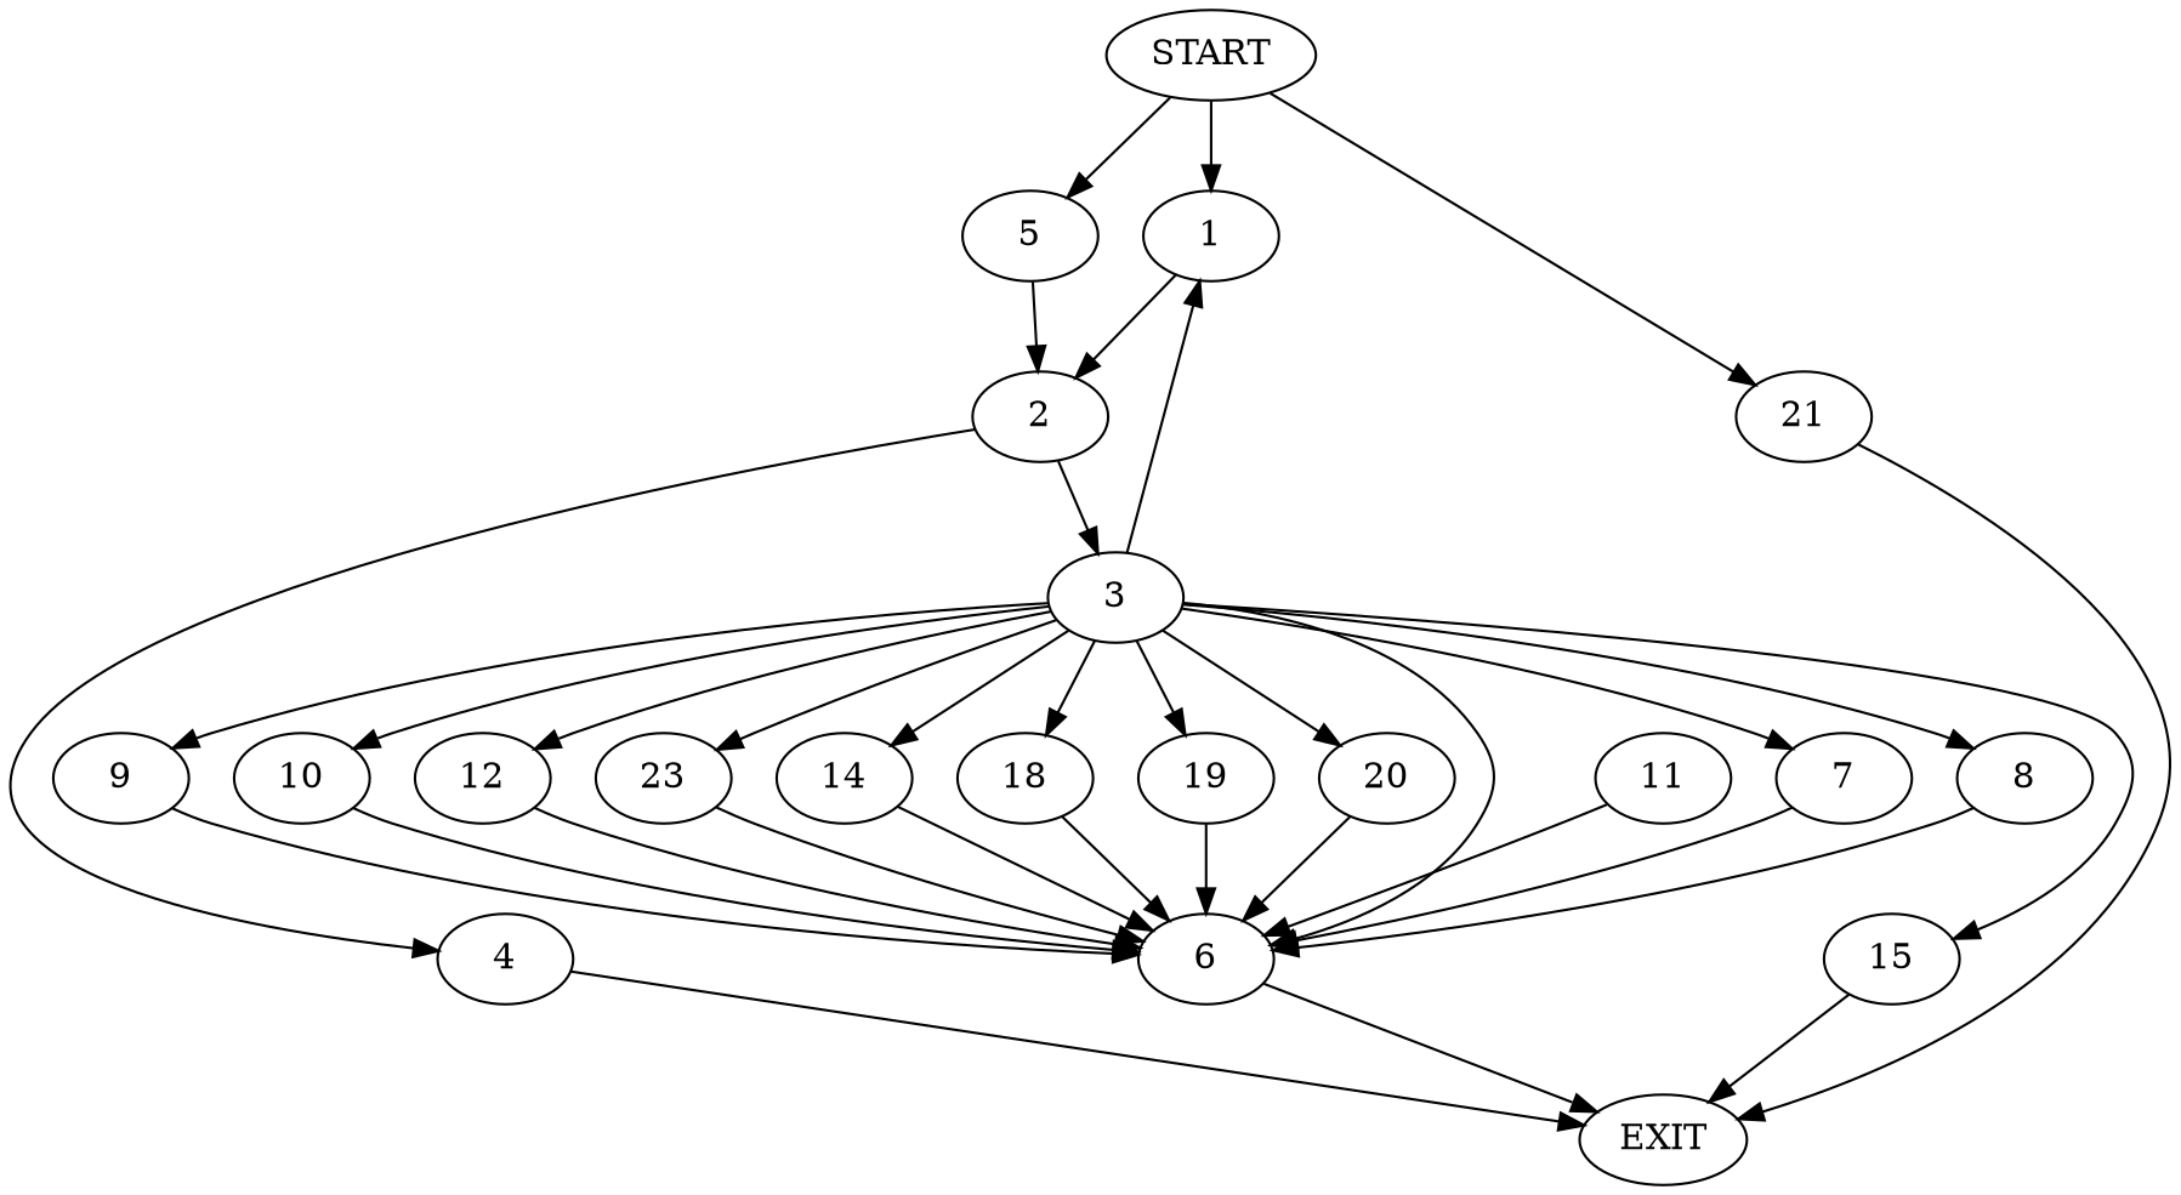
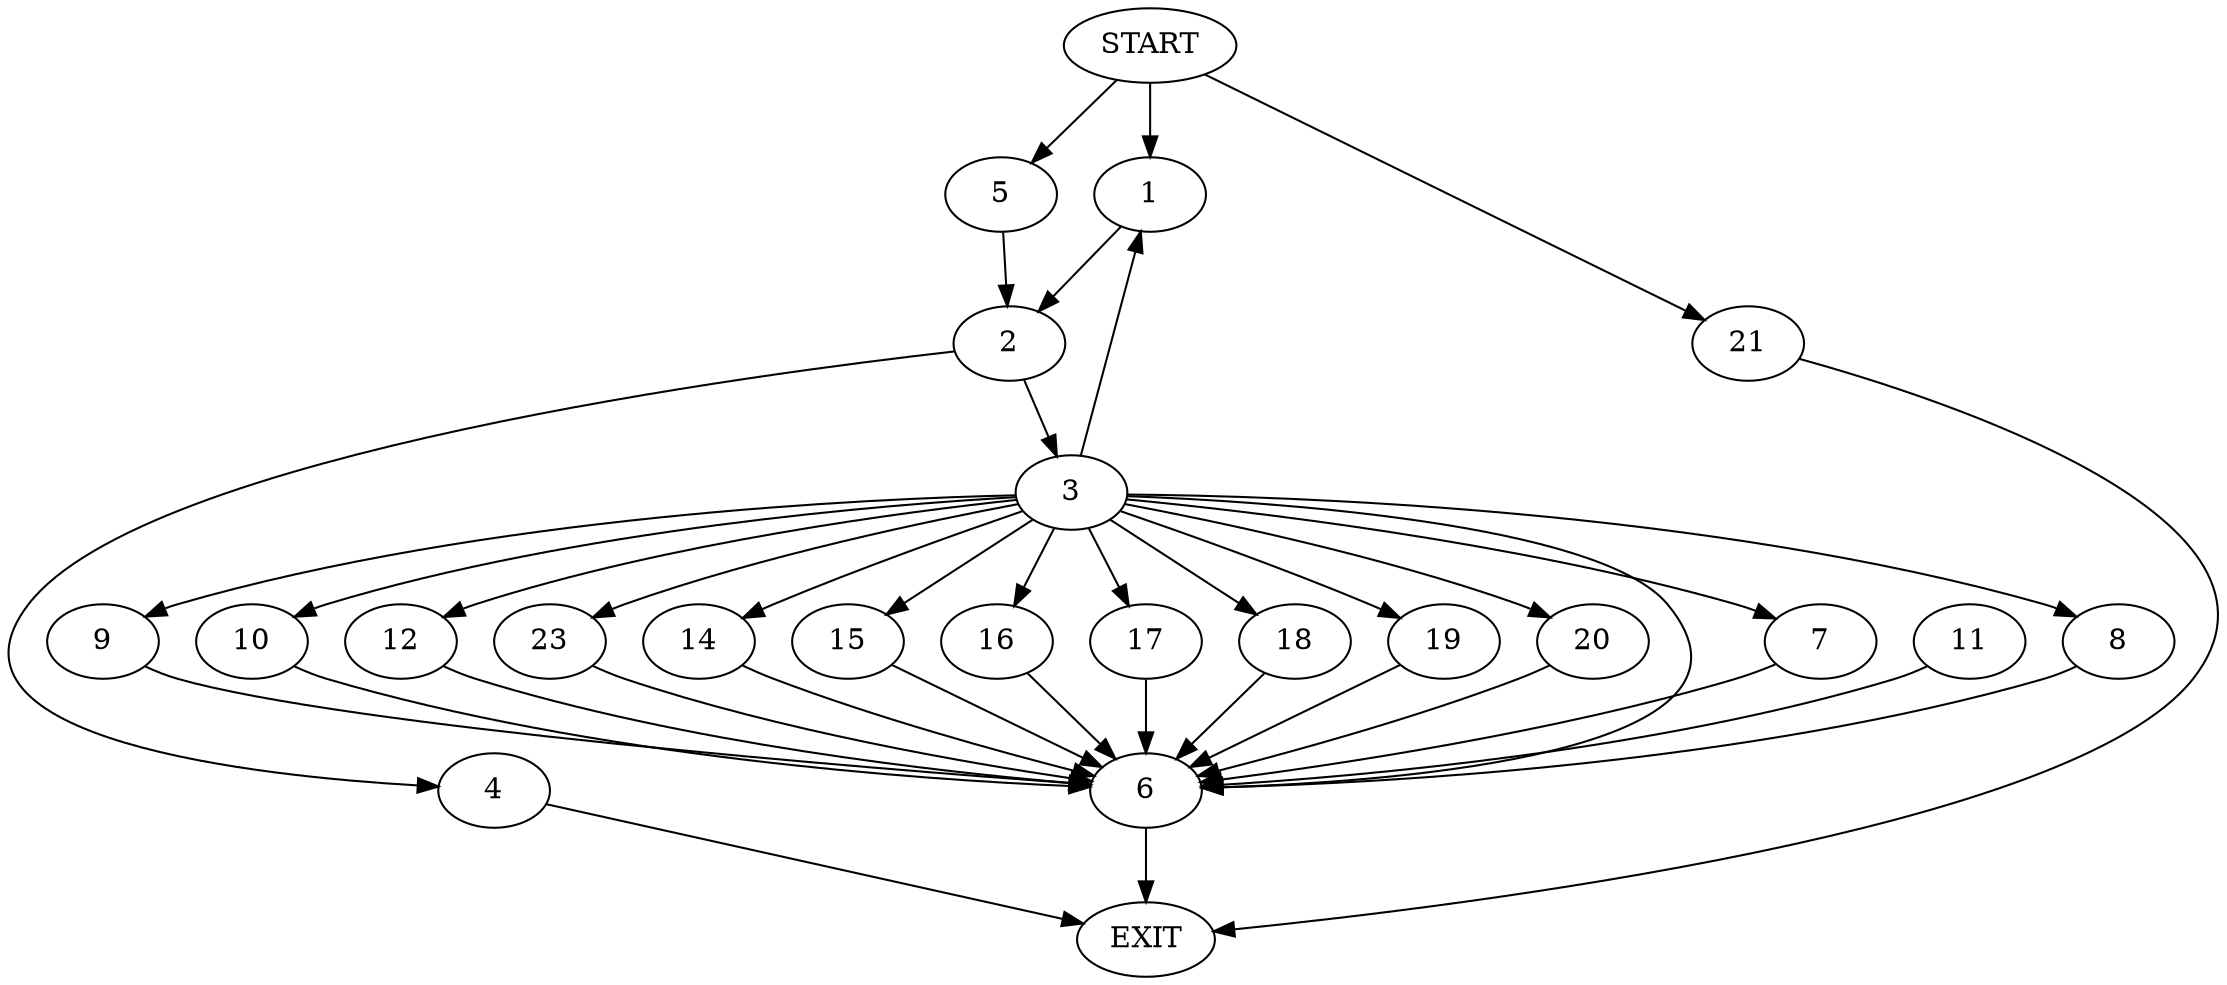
  digraph {
    n1 [label=START]
    1
    5
    21
    2
    n6 [label=EXIT]
    3
    4
    6
    7
    8
    9
    10
    12
    n15 [label=23]
    14
    15
+   16
+   17
    18
    19
    20
    11
    n1 -> 1
    n1 -> 5
    n1 -> 21
    1 -> 2
    5 -> 2
    21 -> n6
    2 -> 3
    2 -> 4
    3 -> 1
    3 -> 6
    3 -> 7
    3 -> 8
    3 -> 9
    3 -> 10
    3 -> 12
    3 -> n15
    3 -> 14
    3 -> 15
+   3 -> 16
+   3 -> 17
    3 -> 18
    3 -> 19
    3 -> 20
    4 -> n6
    6 -> n6
    7 -> 6
    8 -> 6
    9 -> 6
    10 -> 6
    12 -> 6
    n15 -> 6
    14 -> 6
-   15 -> n6
+   15 -> 6
+   16 -> 6
+   17 -> 6
    18 -> 6
    19 -> 6
    20 -> 6
    11 -> 6
  }
